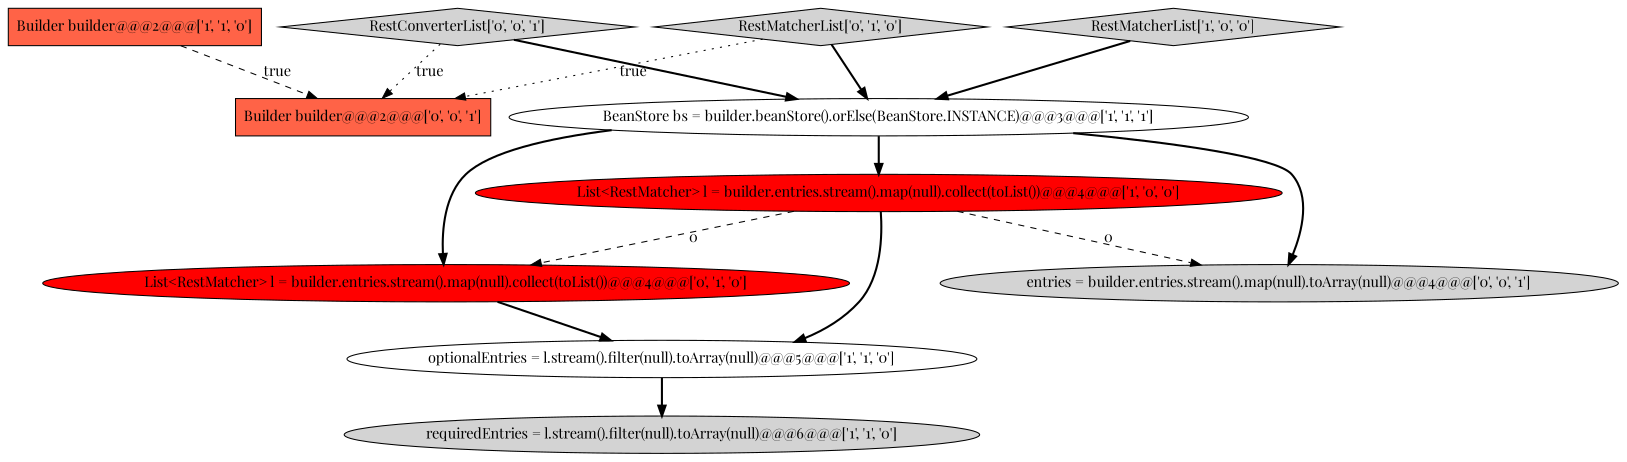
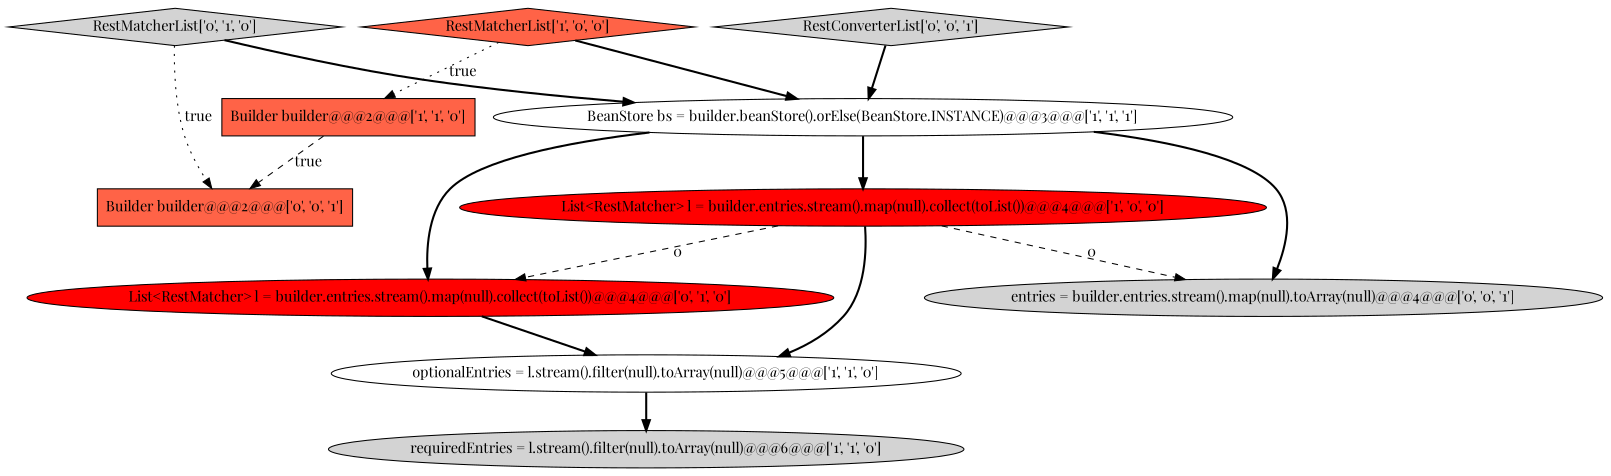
  digraph {
    fontname="Playfair Display"
    node [fillcolor=lightgray fontname="Playfair Display" shape=ellipse style=filled]
    edge [fontname="Playfair Display" style=bold]
    n1 [label="requiredEntries = l.stream().filter(null).toArray(null)@@@6@@@['1', '1', '0']"]
    n2 [fillcolor=white label="optionalEntries = l.stream().filter(null).toArray(null)@@@5@@@['1', '1', '0']"]
    n3 [label="RestMatcherList['0', '1', '0']" shape=diamond]
    n4 [fillcolor=white label="BeanStore bs = builder.beanStore().orElse(BeanStore.INSTANCE)@@@3@@@['1', '1', '1']"]
    n5 [fillcolor=tomato label="Builder builder@@@2@@@['0', '0', '1']" shape=box]
    n6 [fillcolor=tomato label="Builder builder@@@2@@@['1', '1', '0']" shape=box]
    n7 [fillcolor=red label="List<RestMatcher> l = builder.entries.stream().map(null).collect(toList())@@@4@@@['0', '1', '0']"]
    n8 [label="entries = builder.entries.stream().map(null).toArray(null)@@@4@@@['0', '0', '1']"]
    n9 [fillcolor=red label="List<RestMatcher> l = builder.entries.stream().map(null).collect(toList())@@@4@@@['1', '0', '0']"]
    n10 [label="RestConverterList['0', '0', '1']" shape=diamond]
-   n11 [label="RestMatcherList['1', '0', '0']" shape=diamond]
+   n11 [fillcolor=tomato label="RestMatcherList['1', '0', '0']" shape=diamond]
    n2 -> n1
    n3 -> n4
    n3 -> n5 [label=true style=dotted]
    n4 -> n7
    n4 -> n8
    n4 -> n9
    n6 -> n5 [label=true style=dashed]
    n7 -> n2
    n9 -> n2
    n9 -> n7 [label=0 style=dashed]
    n9 -> n8 [label=0 style=dashed]
    n10 -> n4
-   n10 -> n5 [label=true style=dotted]
    n11 -> n4
+   n11 -> n6 [label=true style=dotted]
  }
